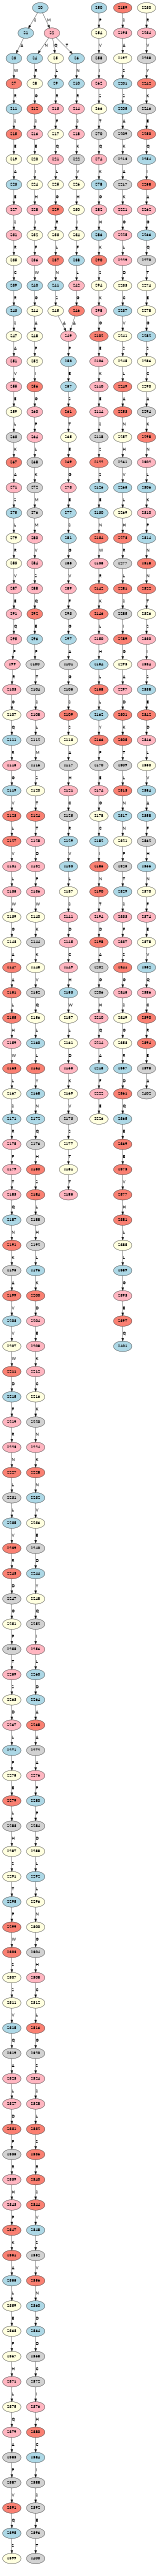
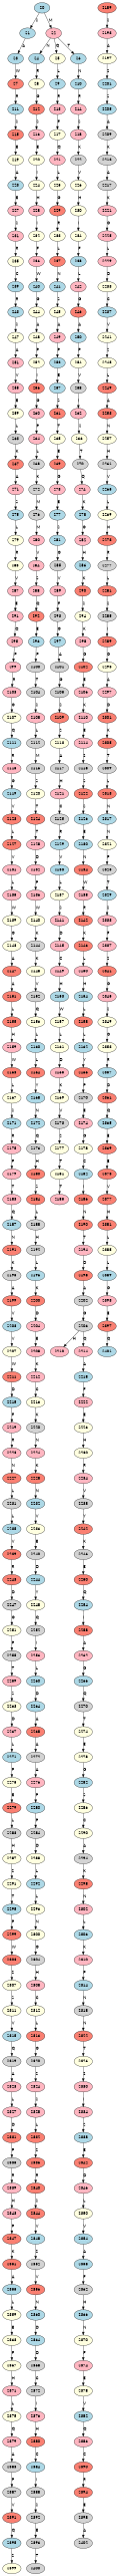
  strict digraph {
    fontname=Lato
    node [fillcolor=lightpink fontname=Lato style=filled]
    edge [fontname=Lato]
    S0 [fillcolor=lightblue]
    S1 [fillcolor=lightblue]
    S2
    S3 [fillcolor=lightblue]
    S4 [fillcolor=lightblue]
    S5 [fillcolor=lightyellow]
    S6 [fillcolor=lightblue]
    S7 [fillcolor=salmon]
    S8 [fillcolor=lightyellow]
    S9 [fillcolor=lightblue]
    S10 [fillcolor=lightblue]
    S11 [fillcolor=lightblue]
    S12 [fillcolor=salmon]
    S13
    S14
    S15 [fillcolor=salmon]
    S16
    S17 [fillcolor=lightyellow]
    S18
    S19 [fillcolor=lightyellow]
    S20 [fillcolor=lightyellow]
    S21
    S22 [fillcolor=lightgrey]
    S23 [fillcolor=lightblue]
    S24 [fillcolor=lightyellow]
    S25 [fillcolor=lightyellow]
    S26 [fillcolor=lightyellow]
    S27
    S28
    S29 [fillcolor=salmon]
    S30 [fillcolor=lightyellow]
    S31
    S32 [fillcolor=lightyellow]
    S33 [fillcolor=lightyellow]
    S34 [fillcolor=lightyellow]
    S35 [fillcolor=lightyellow]
    S36
    S37 [fillcolor=salmon]
    S38 [fillcolor=lightblue]
    S39 [fillcolor=lightblue]
    S40 [fillcolor=lightblue]
    S41 [fillcolor=lightblue]
    S42
    S43 [fillcolor=lightblue]
    S44 [fillcolor=lightyellow]
    S45 [fillcolor=lightyellow]
    S46 [fillcolor=salmon]
    S47 [fillcolor=lightyellow]
    S48 [fillcolor=lightyellow]
    S49
    S50 [fillcolor=lightblue]
    S51
    S52 [fillcolor=lightyellow]
    S53 [fillcolor=lightblue]
    S54 [fillcolor=lightyellow]
    S55
    S56 [fillcolor=salmon]
    S57 [fillcolor=lightblue]
    S58 [fillcolor=lightgrey]
    S59 [fillcolor=lightyellow]
    S60
    S61 [fillcolor=salmon]
    S62
    S63 [fillcolor=lightgrey]
    S64
    S65 [fillcolor=lightyellow]
    S66 [fillcolor=lightyellow]
    S67 [fillcolor=salmon]
    S68 [fillcolor=lightgrey]
    S69 [fillcolor=salmon]
    S70 [fillcolor=lightgrey]
    S71
    S72 [fillcolor=lightgrey]
    S73
    S74
    S75 [fillcolor=lightblue]
    S76 [fillcolor=lightgrey]
    S77 [fillcolor=lightblue]
    S78 [fillcolor=lightblue]
    S79 [fillcolor=lightyellow]
    S80
    S81 [fillcolor=lightblue]
    S82
    S83 [fillcolor=lightyellow]
    S84
    S85 [fillcolor=lightgrey]
    S86 [fillcolor=lightblue]
    S87
    S88
    S89
    S90 [fillcolor=salmon]
    S91
    S92 [fillcolor=salmon]
    S93 [fillcolor=lightgrey]
    S94 [fillcolor=lightyellow]
    S95
    S96 [fillcolor=lightblue]
    S97 [fillcolor=lightblue]
    S98
    S99
    S100 [fillcolor=lightgrey]
    S101 [fillcolor=lightgrey]
    S102 [fillcolor=salmon]
    S103
    S104 [fillcolor=lightgrey]
    S105 [fillcolor=lightgrey]
    S106
    S107 [fillcolor=lightyellow]
    S108
    S109 [fillcolor=salmon]
    S110
    S111 [fillcolor=lightblue]
    S112 [fillcolor=lightgrey]
    S113 [fillcolor=lightyellow]
    S114
    S115
    S116 [fillcolor=lightgrey]
    S117 [fillcolor=lightgrey]
    S118 [fillcolor=lightgrey]
    S119 [fillcolor=lightblue]
    S120 [fillcolor=lightyellow]
    S121
    S122 [fillcolor=salmon]
    S123 [fillcolor=salmon]
    S124 [fillcolor=salmon]
    S125 [fillcolor=lightgrey]
    S126 [fillcolor=lightblue]
    S127 [fillcolor=salmon]
    S128
    S129 [fillcolor=lightblue]
    S130 [fillcolor=lightblue]
    S131
    S132
    S133 [fillcolor=lightblue]
    S134 [fillcolor=salmon]
    S135
    S136
    S137 [fillcolor=lightyellow]
    S138
    S139 [fillcolor=lightyellow]
    S140 [fillcolor=lightyellow]
    S141
    S142 [fillcolor=salmon]
    S143 [fillcolor=lightyellow]
    S144 [fillcolor=lightgrey]
    S145
    S146 [fillcolor=salmon]
    S147 [fillcolor=salmon]
    S148 [fillcolor=lightyellow]
    S149
    S150
    S151 [fillcolor=salmon]
    S152 [fillcolor=lightgrey]
    S153 [fillcolor=lightblue]
    S154 [fillcolor=lightblue]
    S155 [fillcolor=salmon]
    S156 [fillcolor=lightyellow]
    S157 [fillcolor=lightyellow]
    S158 [fillcolor=salmon]
    S159
    S160 [fillcolor=lightblue]
    S161 [fillcolor=lightyellow]
    S162 [fillcolor=lightblue]
    S163 [fillcolor=salmon]
    S164 [fillcolor=salmon]
    S165
    S166 [fillcolor=salmon]
    S167 [fillcolor=lightyellow]
    S168 [fillcolor=lightblue]
    S169 [fillcolor=lightyellow]
    S170 [fillcolor=lightgrey]
    S171 [fillcolor=lightblue]
    S172 [fillcolor=lightblue]
    S173 [fillcolor=lightgrey]
    S174
    S175
    S176 [fillcolor=lightgrey]
    S177 [fillcolor=lightyellow]
    S178 [fillcolor=lightyellow]
    S179
    S180 [fillcolor=salmon]
    S181 [fillcolor=lightyellow]
    S182 [fillcolor=lightblue]
    S183
    S184 [fillcolor=salmon]
    S185
    S186 [fillcolor=salmon]
    S187 [fillcolor=lightblue]
    S188 [fillcolor=lightgrey]
    S190 [fillcolor=salmon]
    S191 [fillcolor=salmon]
    S192 [fillcolor=lightgrey]
    S189 [fillcolor=salmon]
    S193
    S194
    S195 [fillcolor=lightgrey]
    S196 [fillcolor=lightblue]
    S197 [fillcolor=lightyellow]
    S198 [fillcolor=salmon]
    S199 [fillcolor=salmon]
    S200 [fillcolor=salmon]
    S201 [fillcolor=lightblue]
    S202 [fillcolor=lightgrey]
    S203 [fillcolor=lightblue]
    S204
    S205 [fillcolor=lightblue]
    S206 [fillcolor=lightgrey]
    S207 [fillcolor=lightyellow]
    S208
    S209 [fillcolor=lightgrey]
    S210
    S211 [fillcolor=salmon]
    S212
    S213 [fillcolor=lightgrey]
    S214
    S215 [fillcolor=lightblue]
    S216 [fillcolor=lightyellow]
    S217 [fillcolor=lightgrey]
    S218 [fillcolor=lightblue]
    S219
    S220 [fillcolor=lightgrey]
    S221
    S222
    S223
    S224
    S225
    S226 [fillcolor=lightyellow]
    S227 [fillcolor=salmon]
    S228 [fillcolor=salmon]
    S229
    S230 [fillcolor=lightyellow]
    S231 [fillcolor=lightgrey]
    S232 [fillcolor=lightblue]
    S233 [fillcolor=lightyellow]
    S234
    S235 [fillcolor=lightblue]
    S236 [fillcolor=lightyellow]
    S237 [fillcolor=lightblue]
    S238 [fillcolor=lightgrey]
    S239 [fillcolor=salmon]
    S240 [fillcolor=lightgrey]
    S241 [fillcolor=lightyellow]
    S242 [fillcolor=salmon]
    S243 [fillcolor=salmon]
    S244 [fillcolor=lightblue]
    S245 [fillcolor=lightyellow]
    S246 [fillcolor=lightgrey]
    S247 [fillcolor=lightgrey]
    S248 [fillcolor=lightyellow]
    S249 [fillcolor=salmon]
    S250 [fillcolor=salmon]
    S251 [fillcolor=lightyellow]
    S252 [fillcolor=lightgrey]
    S253 [fillcolor=salmon]
    S254 [fillcolor=lightblue]
    S255 [fillcolor=lightgrey]
    S256
    S257 [fillcolor=lightyellow]
    S258 [fillcolor=salmon]
    S259
    S260 [fillcolor=lightblue]
    S261 [fillcolor=lightgrey]
    S262
    S263 [fillcolor=lightyellow]
    S264 [fillcolor=lightblue]
    S265 [fillcolor=lightblue]
    S266 [fillcolor=lightblue]
    S267
    S268 [fillcolor=salmon]
    S269 [fillcolor=lightyellow]
    S270 [fillcolor=lightgrey]
    S271 [fillcolor=lightblue]
    S272 [fillcolor=lightgrey]
    S273 [fillcolor=salmon]
    S274 [fillcolor=lightyellow]
    S275 [fillcolor=lightyellow]
    S276
    S277 [fillcolor=lightgrey]
    S278 [fillcolor=lightyellow]
    S279 [fillcolor=salmon]
    S280 [fillcolor=lightblue]
    S281 [fillcolor=salmon]
    S282 [fillcolor=lightblue]
    S283 [fillcolor=lightgrey]
    S284 [fillcolor=lightgrey]
    S285 [fillcolor=lightgrey]
    S286 [fillcolor=lightyellow]
    S287 [fillcolor=lightyellow]
    S288 [fillcolor=lightyellow]
    S289 [fillcolor=salmon]
    S290 [fillcolor=lightyellow]
    S291 [fillcolor=lightyellow]
    S292 [fillcolor=lightblue]
    S293 [fillcolor=lightyellow]
    S294 [fillcolor=lightgrey]
    S295 [fillcolor=lightblue]
    S296 [fillcolor=lightyellow]
    S297
    S298 [fillcolor=salmon]
    S299 [fillcolor=salmon]
    S300 [fillcolor=lightyellow]
    S301 [fillcolor=salmon]
    S302
    S303 [fillcolor=salmon]
    S304 [fillcolor=lightgrey]
    S305 [fillcolor=salmon]
    S306 [fillcolor=lightblue]
    S307 [fillcolor=lightyellow]
    S308
    S309 [fillcolor=lightgrey]
    S310
    S311 [fillcolor=lightyellow]
    S312 [fillcolor=lightyellow]
    S313 [fillcolor=salmon]
    S314 [fillcolor=lightblue]
    S315 [fillcolor=lightblue]
    S316 [fillcolor=salmon]
    S317 [fillcolor=lightblue]
-   S318 [fillcolor=salmon]
+   S318 [fillcolor=lightgrey]
    S319 [fillcolor=lightgrey]
    S320 [fillcolor=lightgrey]
    S321 [fillcolor=lightyellow]
    S322 [fillcolor=salmon]
    S323
    S324
    S325 [fillcolor=lightgrey]
    S326 [fillcolor=lightyellow]
    S327
    S328
    S329 [fillcolor=lightblue]
    S330
    S331 [fillcolor=salmon]
    S332 [fillcolor=salmon]
    S333
    S334
    S335 [fillcolor=lightgrey]
    S336 [fillcolor=salmon]
    S337
    S338 [fillcolor=lightblue]
    S339
    S340 [fillcolor=salmon]
    S341 [fillcolor=salmon]
    S342 [fillcolor=salmon]
    S343
    S344 [fillcolor=salmon]
    S345
    S346
    S347 [fillcolor=salmon]
    S348 [fillcolor=lightblue]
    S349 [fillcolor=lightyellow]
    S350 [fillcolor=lightyellow]
    S351 [fillcolor=salmon]
    S352 [fillcolor=lightgrey]
    S353 [fillcolor=lightyellow]
    S354 [fillcolor=lightblue]
    S355 [fillcolor=lightblue]
    S356 [fillcolor=salmon]
    S357 [fillcolor=lightblue]
    S358 [fillcolor=lightblue]
    S359 [fillcolor=lightyellow]
    S360 [fillcolor=lightblue]
    S361 [fillcolor=salmon]
    S362 [fillcolor=lightgrey]
    S363 [fillcolor=lightyellow]
    S364 [fillcolor=lightblue]
    S365 [fillcolor=lightblue]
    S366 [fillcolor=lightblue]
    S367 [fillcolor=lightyellow]
    S368 [fillcolor=lightgrey]
    S369 [fillcolor=salmon]
    S370 [fillcolor=lightyellow]
    S371
    S372 [fillcolor=lightgrey]
    S373 [fillcolor=salmon]
    S374
    S375 [fillcolor=lightyellow]
    S376
    S377 [fillcolor=salmon]
    S378 [fillcolor=lightyellow]
    S379
    S380 [fillcolor=salmon]
    S381 [fillcolor=salmon]
    S382 [fillcolor=lightblue]
    S383 [fillcolor=lightgrey]
    S384 [fillcolor=lightblue]
    S385 [fillcolor=lightyellow]
    S386
    S387 [fillcolor=lightgrey]
    S388 [fillcolor=lightgrey]
    S389 [fillcolor=lightblue]
    S390 [fillcolor=salmon]
    S391 [fillcolor=salmon]
    S392 [fillcolor=lightgrey]
    S393
    S394 [fillcolor=salmon]
    S395 [fillcolor=lightblue]
    S396 [fillcolor=lightgrey]
    S397 [fillcolor=salmon]
    S398 [fillcolor=lightgrey]
    S399 [fillcolor=lightyellow]
    S400 [fillcolor=lightgrey]
    S401 [fillcolor=lightblue]
    S402 [fillcolor=lightgrey]
    S0 -> S1 [label=S]
    S0 -> S2 [label=M]
    S1 -> S3 [label=A]
    S2 -> S4 [label=N]
    S2 -> S5 [label=Q]
    S2 -> S6 [label=T]
    S3 -> S7 [label=W]
    S4 -> S8 [label=R]
    S5 -> S9 [label=L]
    S6 -> S10 [label=N]
    S7 -> S11 [label=R]
    S8 -> S12 [label=G]
    S9 -> S13 [label=R]
    S10 -> S14 [label=R]
    S11 -> S15 [label=S]
    S12 -> S16 [label=S]
    S13 -> S17 [label=F]
    S14 -> S18 [label=S]
    S15 -> S19 [label=E]
    S16 -> S20 [label=E]
    S17 -> S21 [label=Q]
    S18 -> S22 [label=K]
    S19 -> S23 [label=A]
    S20 -> S24 [label=I]
    S21 -> S25 [label=L]
    S22 -> S26 [label=V]
    S23 -> S27 [label=E]
    S24 -> S28 [label=H]
    S25 -> S29 [label=G]
    S26 -> S30 [label=H]
    S27 -> S31 [label=S]
    S28 -> S32 [label=I]
    S29 -> S33 [label=R]
    S30 -> S34 [label=I]
    S31 -> S35 [label=R]
    S32 -> S36 [label=F]
    S33 -> S37 [label=L]
    S34 -> S38 [label=F]
    S35 -> S39 [label=C]
    S36 -> S40 [label=W]
    S37 -> S41 [label=N]
    S38 -> S42 [label=L]
    S39 -> S43 [label=R]
    S40 -> S44 [label=G]
    S41 -> S45 [label=S]
    S42 -> S46 [label=G]
    S43 -> S47 [label=S]
    S44 -> S48 [label=A]
    S45 -> S49 [label=A]
-   S46 -> S49 [label=A]
+   S46 -> S50 [label=A]
    S47 -> S51 [label=A]
    S48 -> S52 [label=P]
    S49 -> S53 [label=P]
    S50 -> S54 [label=P]
    S51 -> S55 [label=V]
    S52 -> S56 [label=I]
    S53 -> S57 [label=E]
    S54 -> S58 [label=V]
    S55 -> S59 [label=E]
    S56 -> S60 [label=G]
    S57 -> S61 [label=S]
    S58 -> S62 [label=I]
    S59 -> S63 [label=L]
    S60 -> S64 [label=P]
    S61 -> S65 [label=T]
    S62 -> S66 [label=S]
    S63 -> S67 [label=K]
    S64 -> S68 [label=L]
    S65 -> S69 [label=E]
    S66 -> S70 [label=T]
    S67 -> S71 [label=A]
    S68 -> S72 [label=K]
    S69 -> S73 [label=G]
    S70 -> S74 [label=Q]
    S71 -> S75 [label=S]
    S72 -> S76 [label=M]
    S73 -> S77 [label=E]
    S74 -> S78 [label=K]
    S75 -> S79 [label=L]
    S76 -> S80 [label=M]
    S77 -> S81 [label=S]
    S78 -> S82 [label=G]
    S79 -> S83 [label=R]
    S80 -> S84 [label=V]
    S81 -> S85 [label=G]
    S82 -> S86 [label=H]
    S83 -> S87 [label=V]
    S84 -> S88 [label=S]
    S85 -> S89 [label=V]
    S86 -> S90 [label=K]
    S87 -> S91 [label=E]
    S88 -> S92 [label=Q]
    S89 -> S93 [label=F]
    S90 -> S94 [label=S]
    S91 -> S95 [label=Q]
    S92 -> S96 [label=E]
    S93 -> S97 [label=G]
    S94 -> S98 [label=K]
    S95 -> S99 [label=P]
    S96 -> S100 [label=P]
    S97 -> S101 [label=A]
    S98 -> S102 [label=G]
    S99 -> S103 [label=R]
    S100 -> S104 [label=T]
    S101 -> S105 [label=G]
    S102 -> S106 [label=E]
    S103 -> S107 [label=G]
    S104 -> S108 [label=S]
    S105 -> S109 [label=S]
    S106 -> S110 [label=K]
    S107 -> S111 [label=Q]
    S108 -> S112 [label=L]
    S109 -> S113 [label=S]
    S110 -> S114 [label=E]
    S111 -> S115 [label=R]
    S112 -> S116 [label=M]
    S113 -> S117 [label=A]
    S114 -> S118 [label=S]
    S115 -> S119 [label=G]
    S116 -> S120 [label=S]
    S117 -> S121 [label=H]
    S118 -> S122 [label=S]
    S119 -> S123 [label=V]
    S120 -> S124 [label=T]
    S121 -> S125 [label=C]
    S122 -> S126 [label=S]
    S123 -> S127 [label=L]
    S124 -> S128 [label=T]
    S125 -> S129 [label=R]
    S126 -> S130 [label=E]
    S127 -> S131 [label=V]
    S128 -> S132 [label=D]
    S129 -> S133 [label=V]
    S130 -> S134 [label=N]
    S131 -> S135 [label=L]
    S132 -> S136 [label=P]
    S133 -> S137 [label=L]
    S134 -> S138 [label=W]
    S135 -> S139 [label=W]
    S136 -> S140 [label=W]
    S137 -> S141 [label=S]
    S138 -> S142 [label=R]
    S139 -> S143 [label=G]
    S140 -> S144 [label=K]
    S141 -> S145 [label=D]
    S142 -> S146 [label=K]
    S143 -> S147 [label=A]
    S144 -> S148 [label=K]
    S145 -> S149 [label=C]
    S146 -> S150 [label=L]
    S147 -> S151 [label=A]
    S148 -> S152 [label=V]
    S149 -> S153 [label=H]
    S150 -> S154 [label=H]
    S151 -> S155 [label=L]
    S152 -> S156 [label=Q]
    S153 -> S157 [label=W]
    S154 -> S158 [label=L]
    S155 -> S159 [label=H]
    S156 -> S160 [label=L]
    S157 -> S161 [label=L]
    S158 -> S162 [label=L]
    S159 -> S163 [label=W]
    S160 -> S164 [label=L]
    S161 -> S165 [label=D]
    S162 -> S166 [label=Y]
    S163 -> S167 [label=L]
    S164 -> S168 [label=Y]
    S165 -> S169 [label=K]
    S166 -> S170 [label=P]
    S167 -> S171 [label=S]
    S168 -> S172 [label=N]
    S169 -> S173 [label=V]
    S170 -> S174 [label=E]
    S171 -> S175 [label=R]
    S172 -> S176 [label=Q]
    S173 -> S177 [label=S]
    S174 -> S178 [label=G]
    S175 -> S179 [label=F]
    S176 -> S180 [label=H]
    S177 -> S181 [label=T]
    S178 -> S182 [label=C]
    S179 -> S183 [label=T]
    S180 -> S184 [label=S]
    S181 -> S185 [label=T]
    S182 -> S186 [label=I]
    S183 -> S187 [label=Q]
    S184 -> S188 [label=L]
    S186 -> S190 [label=N]
    S187 -> S191 [label=N]
    S188 -> S192 [label=H]
    S190 -> S194 [label=T]
    S191 -> S195 [label=K]
    S192 -> S196 [label=L]
    S189 -> S193 [label=S]
    S193 -> S197 [label=A]
    S194 -> S198 [label=D]
    S195 -> S199 [label=A]
    S196 -> S200 [label=K]
    S197 -> S201 [label=S]
    S198 -> S202 [label=A]
    S199 -> S203 [label=V]
    S200 -> S204 [label=D]
    S201 -> S205 [label=S]
    S202 -> S206 [label=G]
    S203 -> S207 [label=V]
    S204 -> S208 [label=E]
    S205 -> S209 [label=A]
    S206 -> S210 [label=H]
    S207 -> S211 [label=W]
    S208 -> S212 [label=K]
    S209 -> S213 [label=K]
-   S210 -> S214 [label=Q]
+   S206 -> S214 [label=Q]
    S211 -> S215 [label=D]
    S212 -> S216 [label=C]
    S213 -> S217 [label=A]
    S214 -> S218 [label=A]
    S215 -> S219 [label=F]
    S216 -> S220 [label=K]
    S217 -> S221 [label=K]
    S218 -> S222 [label=F]
    S219 -> S223 [label=R]
    S220 -> S224 [label=N]
    S221 -> S225 [label=G]
    S222 -> S226 [label=E]
    S223 -> S227 [label=N]
    S224 -> S228 [label=K]
    S225 -> S229 [label=L]
+   S226 -> S230 [label=H]
    S227 -> S231 [label=L]
    S228 -> S232 [label=N]
    S229 -> S233 [label=D]
    S230 -> S234 [label=R]
    S231 -> S235 [label=L]
    S232 -> S236 [label=V]
    S233 -> S237 [label=C]
    S234 -> S238 [label=V]
    S235 -> S239 [label=V]
    S236 -> S240 [label=E]
    S237 -> S241 [label=V]
    S238 -> S242 [label=Y]
    S239 -> S243 [label=R]
    S240 -> S244 [label=D]
    S241 -> S245 [label=S]
    S242 -> S246 [label=K]
    S243 -> S247 [label=D]
    S244 -> S248 [label=Y]
    S245 -> S249 [label=L]
    S246 -> S250 [label=E]
    S247 -> S251 [label=G]
    S248 -> S252 [label=Q]
    S249 -> S253 [label=A]
    S250 -> S254 [label=Q]
    S251 -> S255 [label=P]
    S252 -> S256 [label=I]
    S253 -> S257 [label=N]
    S254 -> S258 [label=I]
    S255 -> S259 [label=T]
    S256 -> S260 [label=L]
    S257 -> S261 [label=H]
    S258 -> S262 [label=A]
    S259 -> S263 [label=S]
    S260 -> S264 [label=D]
    S261 -> S265 [label=V]
    S262 -> S266 [label=G]
    S263 -> S267 [label=D]
    S264 -> S268 [label=A]
    S265 -> S269 [label=L]
    S266 -> S270 [label=Q]
    S267 -> S271 [label=L]
    S268 -> S272 [label=A]
    S269 -> S273 [label=H]
    S270 -> S274 [label=T]
    S271 -> S275 [label=P]
    S272 -> S276 [label=A]
    S273 -> S277 [label=R]
    S274 -> S278 [label=E]
    S275 -> S279 [label=E]
    S276 -> S280 [label=P]
    S277 -> S281 [label=L]
    S278 -> S282 [label=G]
    S279 -> S283 [label=L]
    S280 -> S284 [label=P]
    S281 -> S285 [label=S]
    S282 -> S286 [label=S]
    S283 -> S287 [label=H]
    S284 -> S288 [label=D]
    S285 -> S289 [label=I]
    S286 -> S290 [label=C]
    S287 -> S291 [label=S]
    S288 -> S292 [label=L]
    S289 -> S293 [label=G]
    S290 -> S294 [label=A]
    S291 -> S295 [label=T]
    S292 -> S296 [label=L]
    S293 -> S297 [label=A]
    S294 -> S298 [label=K]
    S295 -> S299 [label=P]
    S296 -> S300 [label=N]
    S297 -> S301 [label=D]
    S298 -> S302 [label=N]
    S299 -> S303 [label=W]
    S300 -> S304 [label=G]
    S301 -> S305 [label=K]
    S302 -> S306 [label=L]
    S303 -> S307 [label=S]
    S304 -> S308 [label=H]
    S305 -> S309 [label=T]
    S306 -> S310 [label=K]
    S307 -> S311 [label=S]
    S308 -> S312 [label=C]
    S309 -> S313 [label=L]
    S310 -> S314 [label=P]
    S311 -> S315 [label=V]
    S312 -> S316 [label=L]
    S313 -> S317 [label=N]
    S314 -> S318 [label=N]
    S315 -> S319 [label=Q]
    S316 -> S320 [label=G]
    S317 -> S321 [label=N]
    S318 -> S322 [label=N]
    S319 -> S323 [label=A]
    S320 -> S324 [label=S]
    S321 -> S325 [label=P]
    S322 -> S326 [label=T]
    S323 -> S327 [label=L]
    S324 -> S328 [label=S]
    S325 -> S329 [label=T]
    S326 -> S330 [label=S]
    S327 -> S331 [label=D]
    S328 -> S332 [label=L]
    S329 -> S333 [label=S]
    S330 -> S334 [label=I]
    S331 -> S335 [label=P]
    S332 -> S336 [label=S]
    S333 -> S337 [label=F]
    S334 -> S338 [label=S]
    S335 -> S339 [label=R]
    S336 -> S340 [label=R]
    S337 -> S341 [label=S]
    S338 -> S342 [label=E]
    S339 -> S343 [label=H]
    S340 -> S344 [label=S]
    S341 -> S345 [label=G]
    S342 -> S346 [label=D]
    S343 -> S347 [label=P]
    S344 -> S348 [label=V]
    S345 -> S349 [label=S]
    S346 -> S350 [label=L]
    S347 -> S351 [label=K]
    S348 -> S352 [label=S]
    S349 -> S353 [label=G]
    S350 -> S354 [label=V]
    S351 -> S355 [label=A]
    S352 -> S356 [label=V]
    S353 -> S357 [label=R]
    S354 -> S358 [label=A]
    S355 -> S359 [label=L]
    S356 -> S360 [label=N]
    S357 -> S361 [label=D]
    S358 -> S362 [label=F]
    S359 -> S363 [label=E]
    S360 -> S364 [label=D]
    S361 -> S365 [label=Q]
    S362 -> S366 [label=H]
    S363 -> S367 [label=F]
    S364 -> S368 [label=D]
    S365 -> S369 [label=E]
    S366 -> S370 [label=N]
    S367 -> S371 [label=H]
    S368 -> S372 [label=C]
    S369 -> S373 [label=E]
    S370 -> S374 [label=F]
    S371 -> S375 [label=L]
    S372 -> S376 [label=I]
    S373 -> S377 [label=V]
    S374 -> S378 [label=E]
    S375 -> S379 [label=Q]
    S376 -> S380 [label=H]
    S377 -> S381 [label=H]
    S378 -> S382 [label=V]
    S379 -> S383 [label=A]
    S380 -> S384 [label=C]
    S381 -> S385 [label=L]
    S382 -> S386 [label=Q]
    S383 -> S387 [label=P]
    S384 -> S388 [label=I]
    S385 -> S389 [label=L]
    S386 -> S390 [label=C]
    S387 -> S391 [label=V]
    S388 -> S392 [label=S]
    S389 -> S393 [label=G]
    S390 -> S394 [label=R]
    S391 -> S395 [label=Q]
    S392 -> S396 [label=E]
    S393 -> S397 [label=E]
    S394 -> S398 [label=E]
    S395 -> S399 [label=S]
    S396 -> S400 [label=T]
    S397 -> S401 [label=Q]
    S398 -> S402 [label=A]
  }
